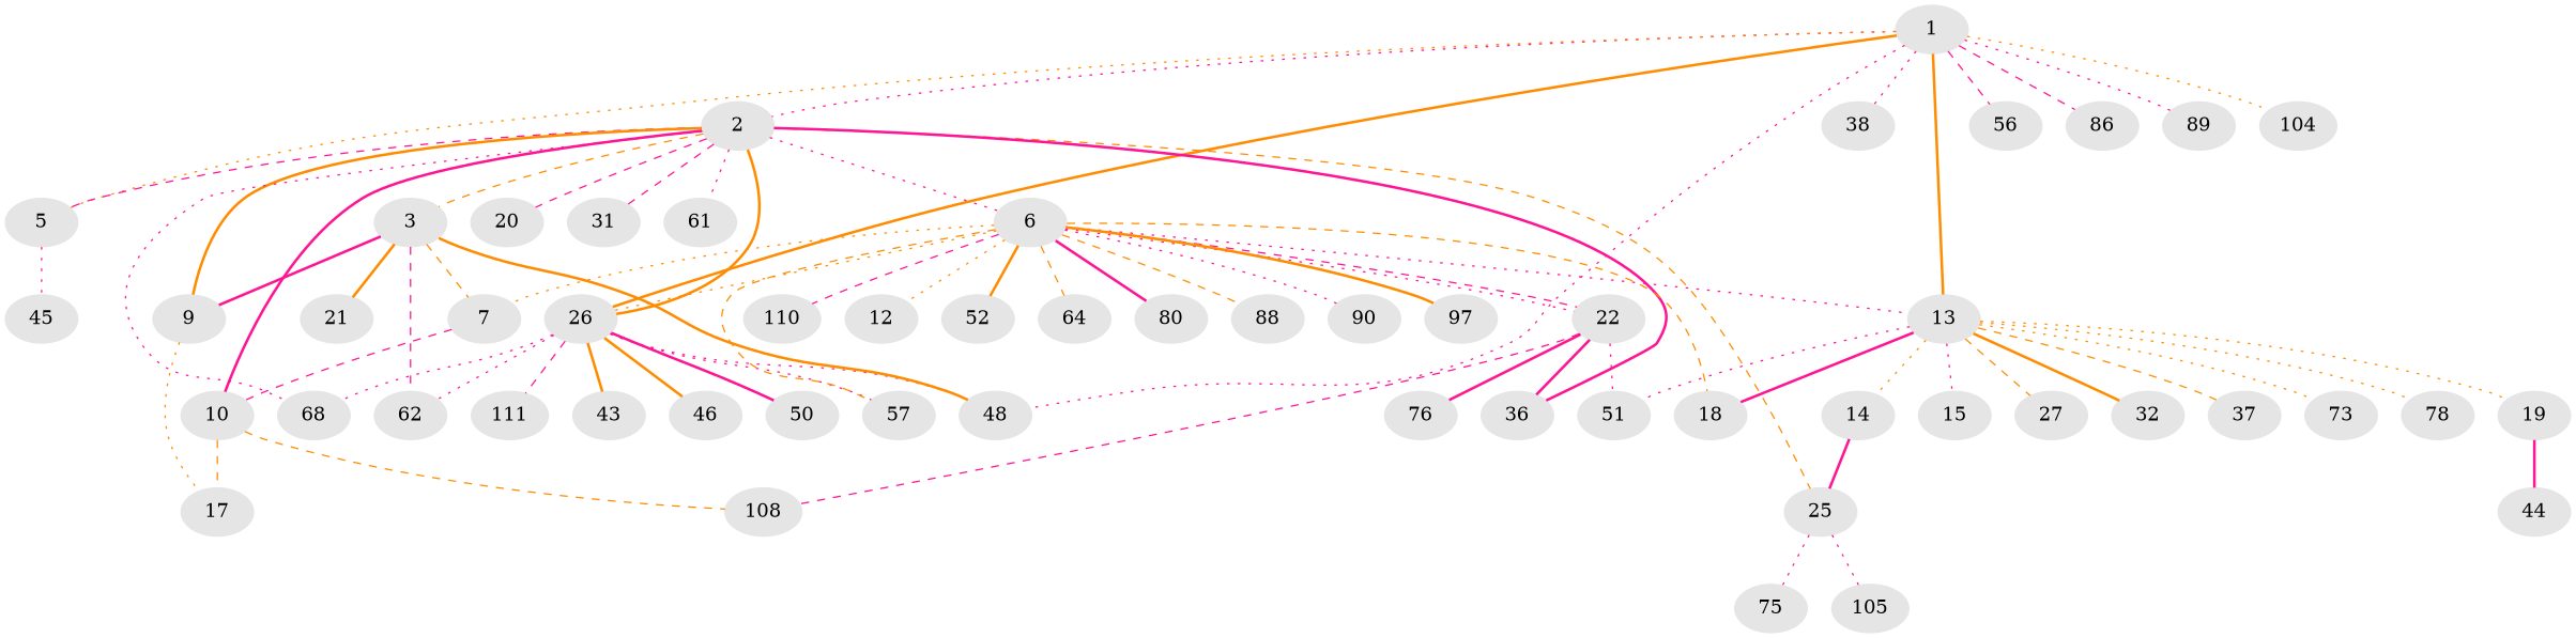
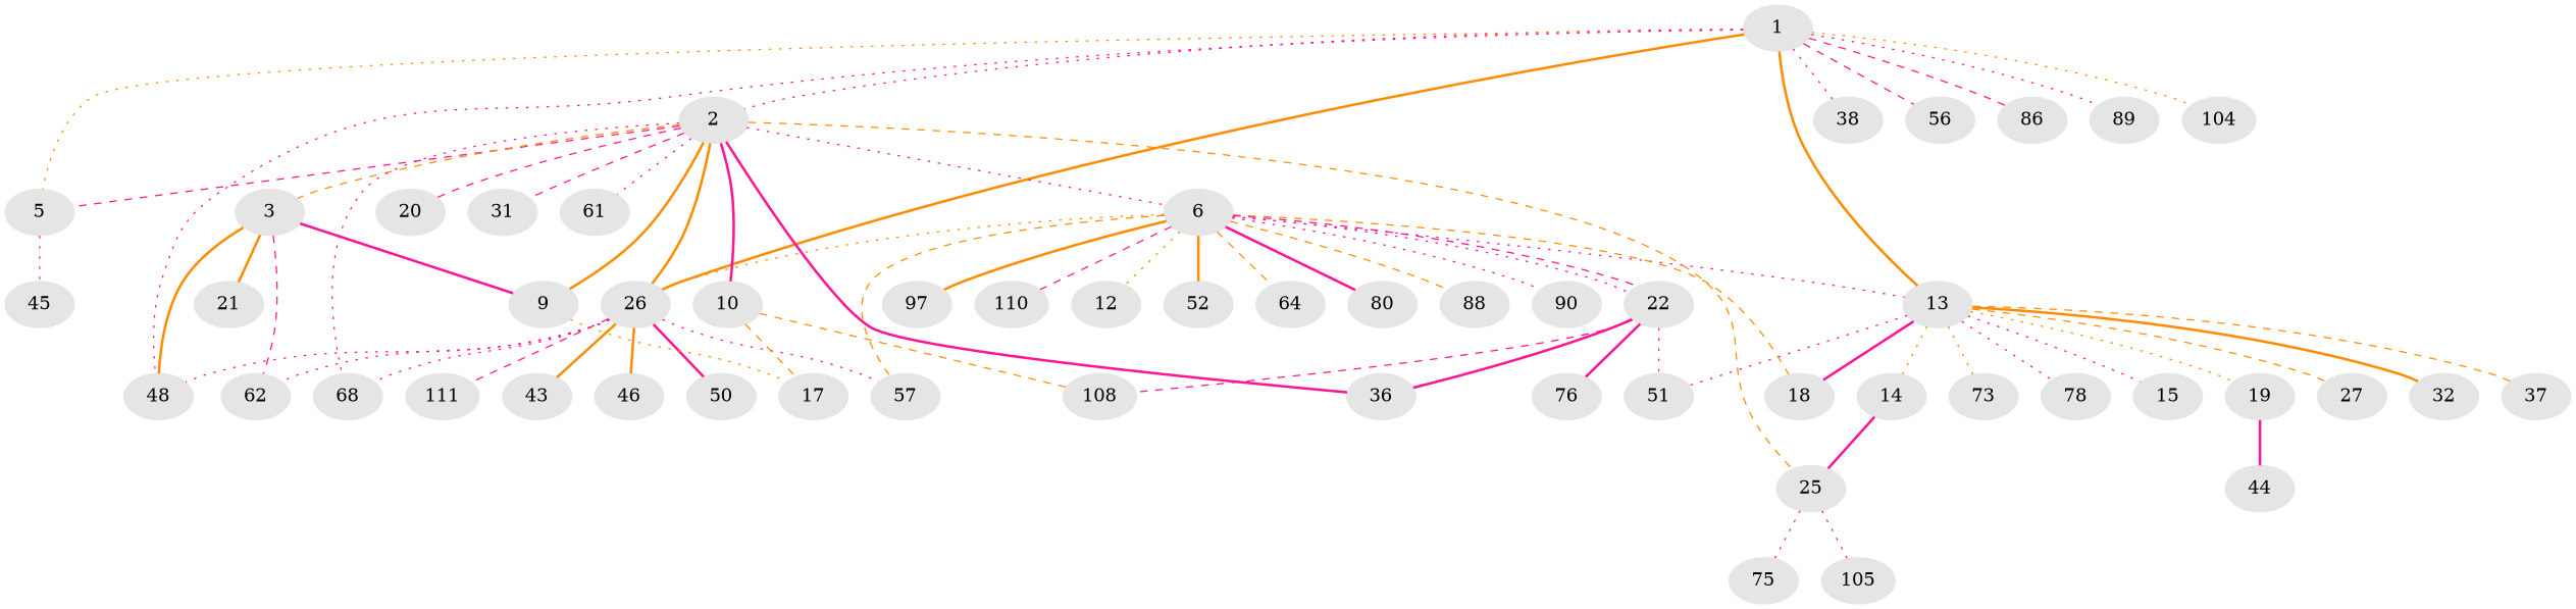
  graph {
    node [color=gray90 style=filled]
    edge [color=deeppink style=dotted]
    1 [super="+30"]
    2 [super="+34+29+11+66+41+54+83+72+103+106+100+101+16"]
    5
    13 [super="+23"]
    26 [super="+58+71+33"]
    38
    48 [super="+112+59"]
    56
    86
    89
    104
    6 [super="+8"]
    3 [super="+4+35"]
    9
    10 [super="+24+84+91+99"]
    20 [super="+67+65"]
    25
    31
    36 [super="+107+95"]
    61
    68
    45
-   7 [super="+93"]
    12
    18 [super="+49"]
    22 [super="+28"]
    52
    57 [super="+70+74"]
    64 [super="+113"]
    80
    88
    90
    97
    110
    14 [super="+109"]
    15
    19
    27
    32 [super="+87"]
    n40 [label=37]
    51
    73
    78
    62
    43
    46
    50 [super="+96"]
    111
    21
    17 [super="+40"]
    108
    75
    105
    76 [super="+85"]
    44
    1 -- 2 [weight=2]
    1 -- 5 [color=darkorange]
    1 -- 13 [color=darkorange style=bold weight=3]
    1 -- 26 [color=darkorange style=bold]
    1 -- 38
    1 -- 48
    1 -- 56 [style=dashed]
    1 -- 86 [style=dashed]
    1 -- 89
    1 -- 104 [color=darkorange]
    2 -- 5 [style=dashed]
    2 -- 26 [color=darkorange style=bold weight=3]
    2 -- 6 [weight=3]
    2 -- 3 [color=darkorange style=dashed weight=3]
    2 -- 9 [color=darkorange style=bold]
    2 -- 10 [style=bold]
    2 -- 20 [style=dashed]
    2 -- 25 [color=darkorange style=dashed]
    2 -- 31 [style=dashed]
    2 -- 36 [style=bold]
    2 -- 61
    2 -- 68
    5 -- 45
    13 -- 18 [style=bold]
    13 -- 14 [color=darkorange]
    13 -- 15
    13 -- 19 [color=darkorange]
    13 -- 27 [color=darkorange style=dashed]
    13 -- 32 [color=darkorange style=bold]
    13 -- n40 [color=darkorange style=dashed]
    13 -- 51
    13 -- 73 [color=darkorange]
-   13 -- 78 [color=darkorange]
+   13 -- 78
    26 -- 48
    26 -- 68
    26 -- 57
    26 -- 62
    26 -- 43 [color=darkorange style=bold]
    26 -- 46 [color=darkorange style=bold]
    26 -- 50 [style=bold]
    26 -- 111 [style=dashed]
    6 -- 13
    6 -- 26 [color=darkorange]
-   6 -- 7 [color=darkorange]
    6 -- 12 [color=darkorange]
    6 -- 18 [color=darkorange style=dashed]
    6 -- 22
    6 -- 22 [style=dashed]
    6 -- 52 [color=darkorange style=bold]
    6 -- 57 [color=darkorange style=dashed]
    6 -- 64 [color=darkorange style=dashed]
    6 -- 80 [style=bold]
    6 -- 88 [color=darkorange style=dashed]
    6 -- 90
    6 -- 97 [color=darkorange style=bold]
    6 -- 110 [style=dashed]
    3 -- 48 [color=darkorange style=bold]
    3 -- 9 [style=bold]
-   3 -- 7 [color=darkorange style=dashed]
    3 -- 62 [style=dashed]
    3 -- 21 [color=darkorange style=bold]
    9 -- 17 [color=darkorange]
    10 -- 17 [color=darkorange style=dashed weight=2]
    10 -- 108 [color=darkorange style=dashed]
    25 -- 75
    25 -- 105
-   7 -- 10 [style=dashed]
    22 -- 36 [style=bold]
    22 -- 51
    22 -- 108 [style=dashed]
    22 -- 76 [style=bold]
    14 -- 25 [style=bold]
    19 -- 44 [style=bold]
  }
